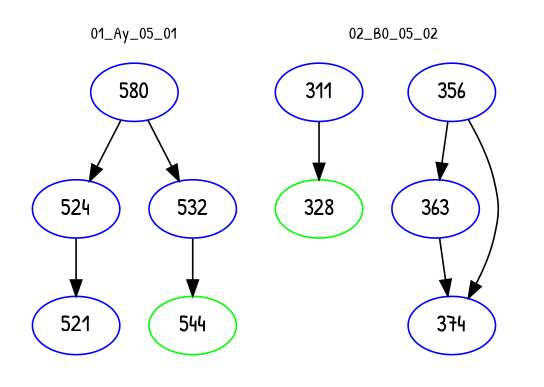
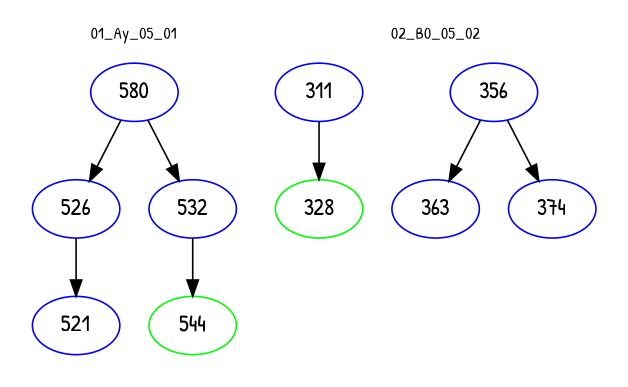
  digraph {
    fontname="Patrick Hand"
    node [color=blue fontname="Patrick Hand"]
    edge [color=black fontname="Patrick Hand"]
    n1 [label=580]
-   n2 [label=524]
+   n2 [label=526]
    n3 [label=532]
    n4 [label=521]
    n5 [color=green label=544]
    n6 [label=356]
    n7 [label=311]
    n8 [label=363]
    n9 [color=green label=328]
    n10 [label=374]
    subgraph cluster_1 {
      color=white
      fontsize=10
      label="01_Ay_05_01"
      n1
      n2
      n3
      n4
      n5
    }
    subgraph cluster_2 {
      color=white
      fontsize=10
      label="02_B0_05_02"
      n6
      n7
      n8
      n9
      n10
    }
    n1 -> n2
    n1 -> n3
    n2 -> n4
    n3 -> n5
    n6 -> n8
    n6 -> n10
    n7 -> n9
-   n8 -> n10
  }
